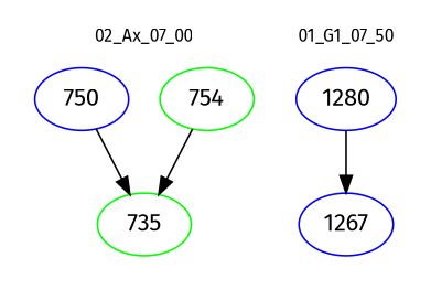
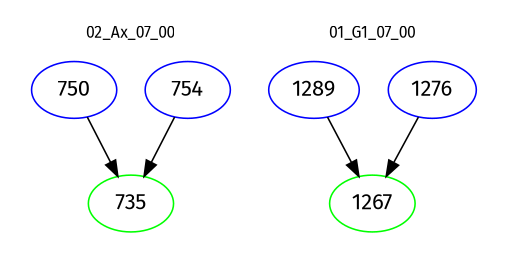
  digraph {
    fontname="Fira Sans"
    node [color=blue fontname="Fira Sans"]
    edge [color=black fontname="Fira Sans"]
-   n1 [color=green label=754]
+   n1 [label=754]
    n2 [color=green label=735]
    n3 [label=750]
-   n5 [label=1267]
-   n6 [label=1280]
+   n4 [label=1276]
+   n5 [color=green label=1267]
+   n6 [label=1289]
    subgraph cluster_1 {
      color=white
      fontsize=10
      label="02_Ax_07_00"
      n1
      n2
      n3
    }
    subgraph cluster_2 {
      color=white
      fontsize=10
-     label="01_G1_07_50"
+     label="01_G1_07_00"
+     n4
      n5
      n6
    }
    n1 -> n2
    n3 -> n2
+   n4 -> n5
    n6 -> n5
  }
